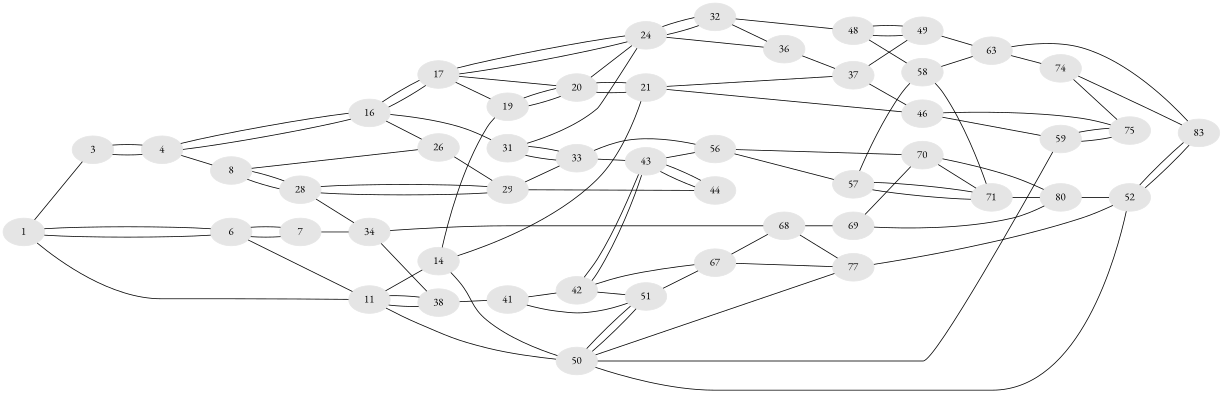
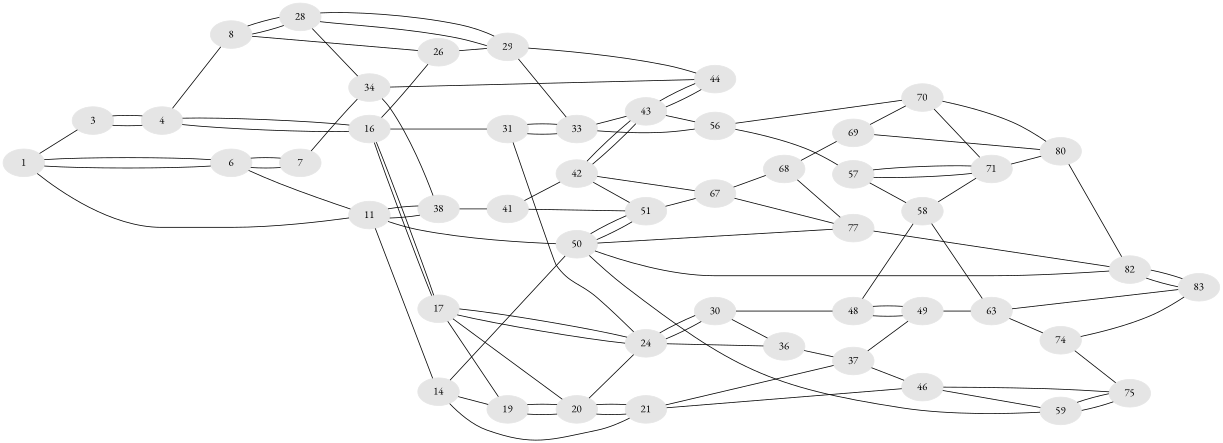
  graph {
    fontname="EB Garamond"
    rankdir=LR
    node [color=gray90 fontname="EB Garamond" style=filled]
    edge [fontname="EB Garamond"]
    1 [super="+2"]
    3
    6 [super="+10"]
    11 [super="+12"]
    4 [super="+5"]
    7 [super="+13"]
    14 [super="+15"]
    38 [super="+39"]
    50 [super="+61"]
    8 [super="+9"]
    16 [super="+27"]
    19
    21 [super="+22"]
    26
    28
    17 [super="+18"]
    31
    34 [super="+35"]
    44
    29 [super="+30"]
    41 [super="+53"]
    51 [super="+52"]
    59 [super="+60"]
    77 [super="+87"]
-   82 [super="+88" label=52]
+   82 [super="+88"]
    20 [super="+23"]
    37 [super="+45"]
    46 [super="+47"]
    24 [super="+25"]
    33 [super="+55"]
-   32 [super="+40"]
+   32 [super="+40" label=30]
    36
    49
    75
    48
    43 [super="+54"]
    56 [super="+65"]
    58 [super="+62"]
    57
    70 [super="+72"]
    63 [super="+64"]
    42 [super="+66"]
    67 [super="+76"]
    68 [super="+78"]
    71 [super="+73"]
    74 [super="+85"]
    83 [super="+84"]
    80 [super="+81"]
    69 [super="+79"]
    1 -- 3
    1 -- 6
    1 -- 6
    1 -- 11
    3 -- 4
    3 -- 4
    6 -- 11
    6 -- 7 [weight=2]
    6 -- 7
    11 -- 14
    11 -- 38
    11 -- 38
    11 -- 50
    4 -- 8
    4 -- 16
    4 -- 16
    7 -- 34
    14 -- 50
    14 -- 19
    14 -- 21
    38 -- 41 [weight=2]
    50 -- 51
    50 -- 51
    50 -- 59
    50 -- 77
    50 -- 82
    8 -- 26
    8 -- 28
    8 -- 28
    16 -- 26
    16 -- 17
    16 -- 17
    16 -- 31
    19 -- 20
    19 -- 20
    21 -- 37
    21 -- 46
    26 -- 29
    28 -- 34
    28 -- 29
    28 -- 29
    17 -- 19
    17 -- 20
    17 -- 24
    17 -- 24
    31 -- 24
    31 -- 33
    31 -- 33
    34 -- 38
-   34 -- 68
+   34 -- 44
    29 -- 44
    29 -- 33
    41 -- 51
    41 -- 42
    51 -- 67
    59 -- 75
    59 -- 75
    77 -- 82
    82 -- 83
    82 -- 83
    20 -- 21
    20 -- 21
    20 -- 24
    37 -- 46
    37 -- 49
    46 -- 59
    46 -- 75
    24 -- 32
    24 -- 32
    24 -- 36
    33 -- 43
    33 -- 56
    32 -- 36
    32 -- 48
    36 -- 37
    49 -- 63
    48 -- 49
    48 -- 49
    48 -- 58
    43 -- 44
    43 -- 44
    43 -- 56
    56 -- 57
    56 -- 70
    58 -- 63
    58 -- 71
    57 -- 58
    57 -- 71
    57 -- 71
    70 -- 71
    70 -- 80
    63 -- 74
    63 -- 83
    42 -- 51
    42 -- 43
    42 -- 43
    42 -- 67
    67 -- 77
    67 -- 68
    68 -- 77
    68 -- 69 [weight=2]
    71 -- 80
    74 -- 75
    74 -- 83
    80 -- 82
    69 -- 70
    69 -- 80
  }
